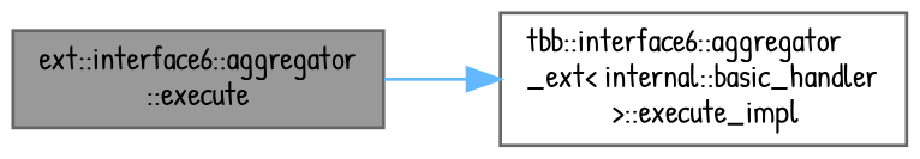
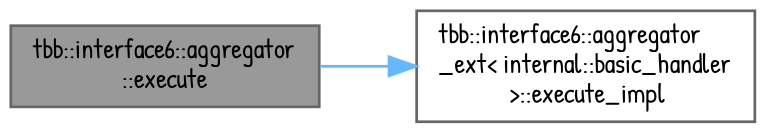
  digraph {
    rankdir=LR
    fontname="Patrick Hand"
    node [fontname="Patrick Hand" fontsize=10 shape=box style=filled]
-   n1 [color=gray40 fillcolor=grey60 fontcolor=black height=0.2 label="ext::interface6::aggregator\l::execute" width=0.4]
+   n1 [color=gray40 fillcolor=grey60 fontcolor=black height=0.2 label="tbb::interface6::aggregator\l::execute" width=0.4]
    n2 [color=grey40 fillcolor=white height=0.2 label="tbb::interface6::aggregator\l_ext\< internal::basic_handler\l \>::execute_impl" width=0.4]
    n1 -> n2 [color=steelblue1 fontname="Patrick Hand" fontsize=10 labelfontname=Helvetica labelfontsize=10 style=solid]
  }
